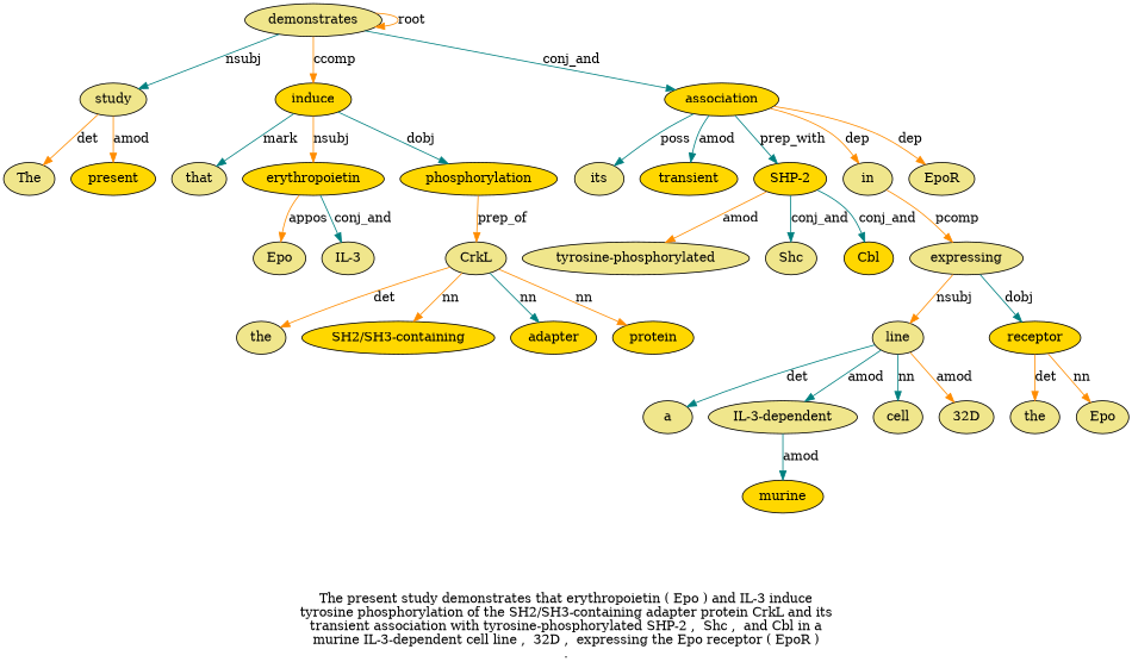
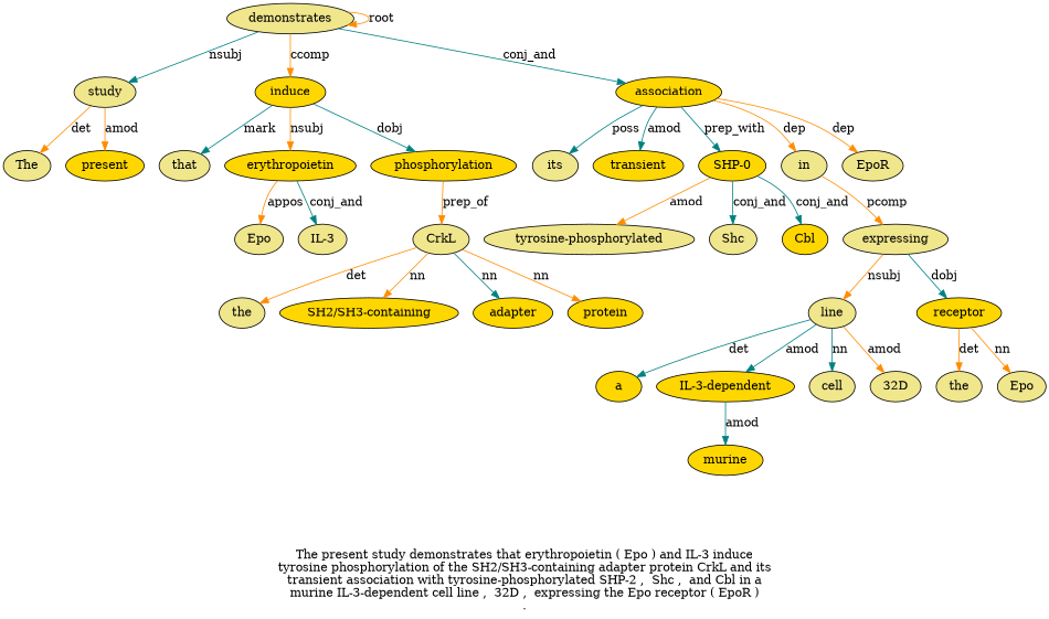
  digraph {
    label="The present study demonstrates that erythropoietin ( Epo ) and IL-3 induce\ntyrosine phosphorylation of the SH2/SH3-containing adapter protein CrkL and its\ntransient association with tyrosine-phosphorylated SHP-2 ,  Shc ,  and Cbl in a\nmurine IL-3-dependent cell line ,  32D ,  expressing the Epo receptor ( EpoR )\n."
    node [fillcolor=khaki style=filled]
    edge [color=darkorange]
    n1 [label=study]
    n2 [label=The]
    n3 [fillcolor=gold label=present]
    n4 [label=demonstrates]
    n5 [fillcolor=gold label=induce]
    n6 [fillcolor=gold label=association]
    n7 [label=that]
    n8 [fillcolor=gold label=erythropoietin]
    n9 [fillcolor=gold label=phosphorylation]
    n10 [label=its]
    n11 [fillcolor=gold label=transient]
-   n12 [fillcolor=gold label="SHP-2"]
+   n12 [fillcolor=gold label="SHP-0"]
    n13 [label=in]
    n14 [label=EpoR]
    n15 [label=Epo]
    n16 [label="IL-3"]
    n17 [label=CrkL]
    n18 [label=the]
    n19 [fillcolor=gold label="SH2/SH3-containing"]
    n20 [fillcolor=gold label=adapter]
    n21 [fillcolor=gold label=protein]
    n22 [label="tyrosine-phosphorylated"]
    n23 [label=Shc]
    n24 [fillcolor=gold label=Cbl]
    n25 [label=expressing]
    n26 [label=line]
    n27 [fillcolor=gold label=receptor]
-   n28 [label=a]
-   n29 [label="IL-3-dependent"]
+   n28 [fillcolor=gold label=a]
+   n29 [fillcolor=gold label="IL-3-dependent"]
    n30 [label=cell]
    n31 [label="32D"]
    n32 [fillcolor=gold label=murine]
    n33 [label=the]
    n34 [label=Epo]
    n1 -> n2 [label=det]
    n1 -> n3 [label=amod]
    n4 -> n1 [color=teal label=nsubj]
    n4 -> n4 [label=root]
    n4 -> n5 [label=ccomp]
    n4 -> n6 [color=teal label=conj_and]
    n5 -> n7 [color=teal label=mark]
    n5 -> n8 [label=nsubj]
    n5 -> n9 [color=teal label=dobj]
    n6 -> n10 [color=teal label=poss]
    n6 -> n11 [color=teal label=amod]
    n6 -> n12 [color=teal label=prep_with]
    n6 -> n13 [label=dep]
    n6 -> n14 [label=dep]
    n8 -> n15 [label=appos]
    n8 -> n16 [color=teal label=conj_and]
    n9 -> n17 [label=prep_of]
    n12 -> n22 [label=amod]
    n12 -> n23 [color=teal label=conj_and]
    n12 -> n24 [color=teal label=conj_and]
    n13 -> n25 [label=pcomp]
    n17 -> n18 [label=det]
    n17 -> n19 [label=nn]
    n17 -> n20 [color=teal label=nn]
    n17 -> n21 [label=nn]
    n25 -> n26 [label=nsubj]
    n25 -> n27 [color=teal label=dobj]
    n26 -> n28 [color=teal label=det]
    n26 -> n29 [color=teal label=amod]
    n26 -> n30 [color=teal label=nn]
    n26 -> n31 [label=amod]
    n27 -> n33 [label=det]
    n27 -> n34 [label=nn]
    n29 -> n32 [color=teal label=amod]
  }
